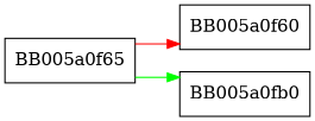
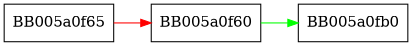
  digraph {
    rankdir=LR
    splines=ortho
    node [shape=box]
    BB005a0f60
    BB005a0fb0
    BB005a0f65
-   BB005a0f65 -> BB005a0fb0 [color=green]
+   BB005a0f60 -> BB005a0fb0 [color=green]
    BB005a0f65 -> BB005a0f60 [color=red]
  }
